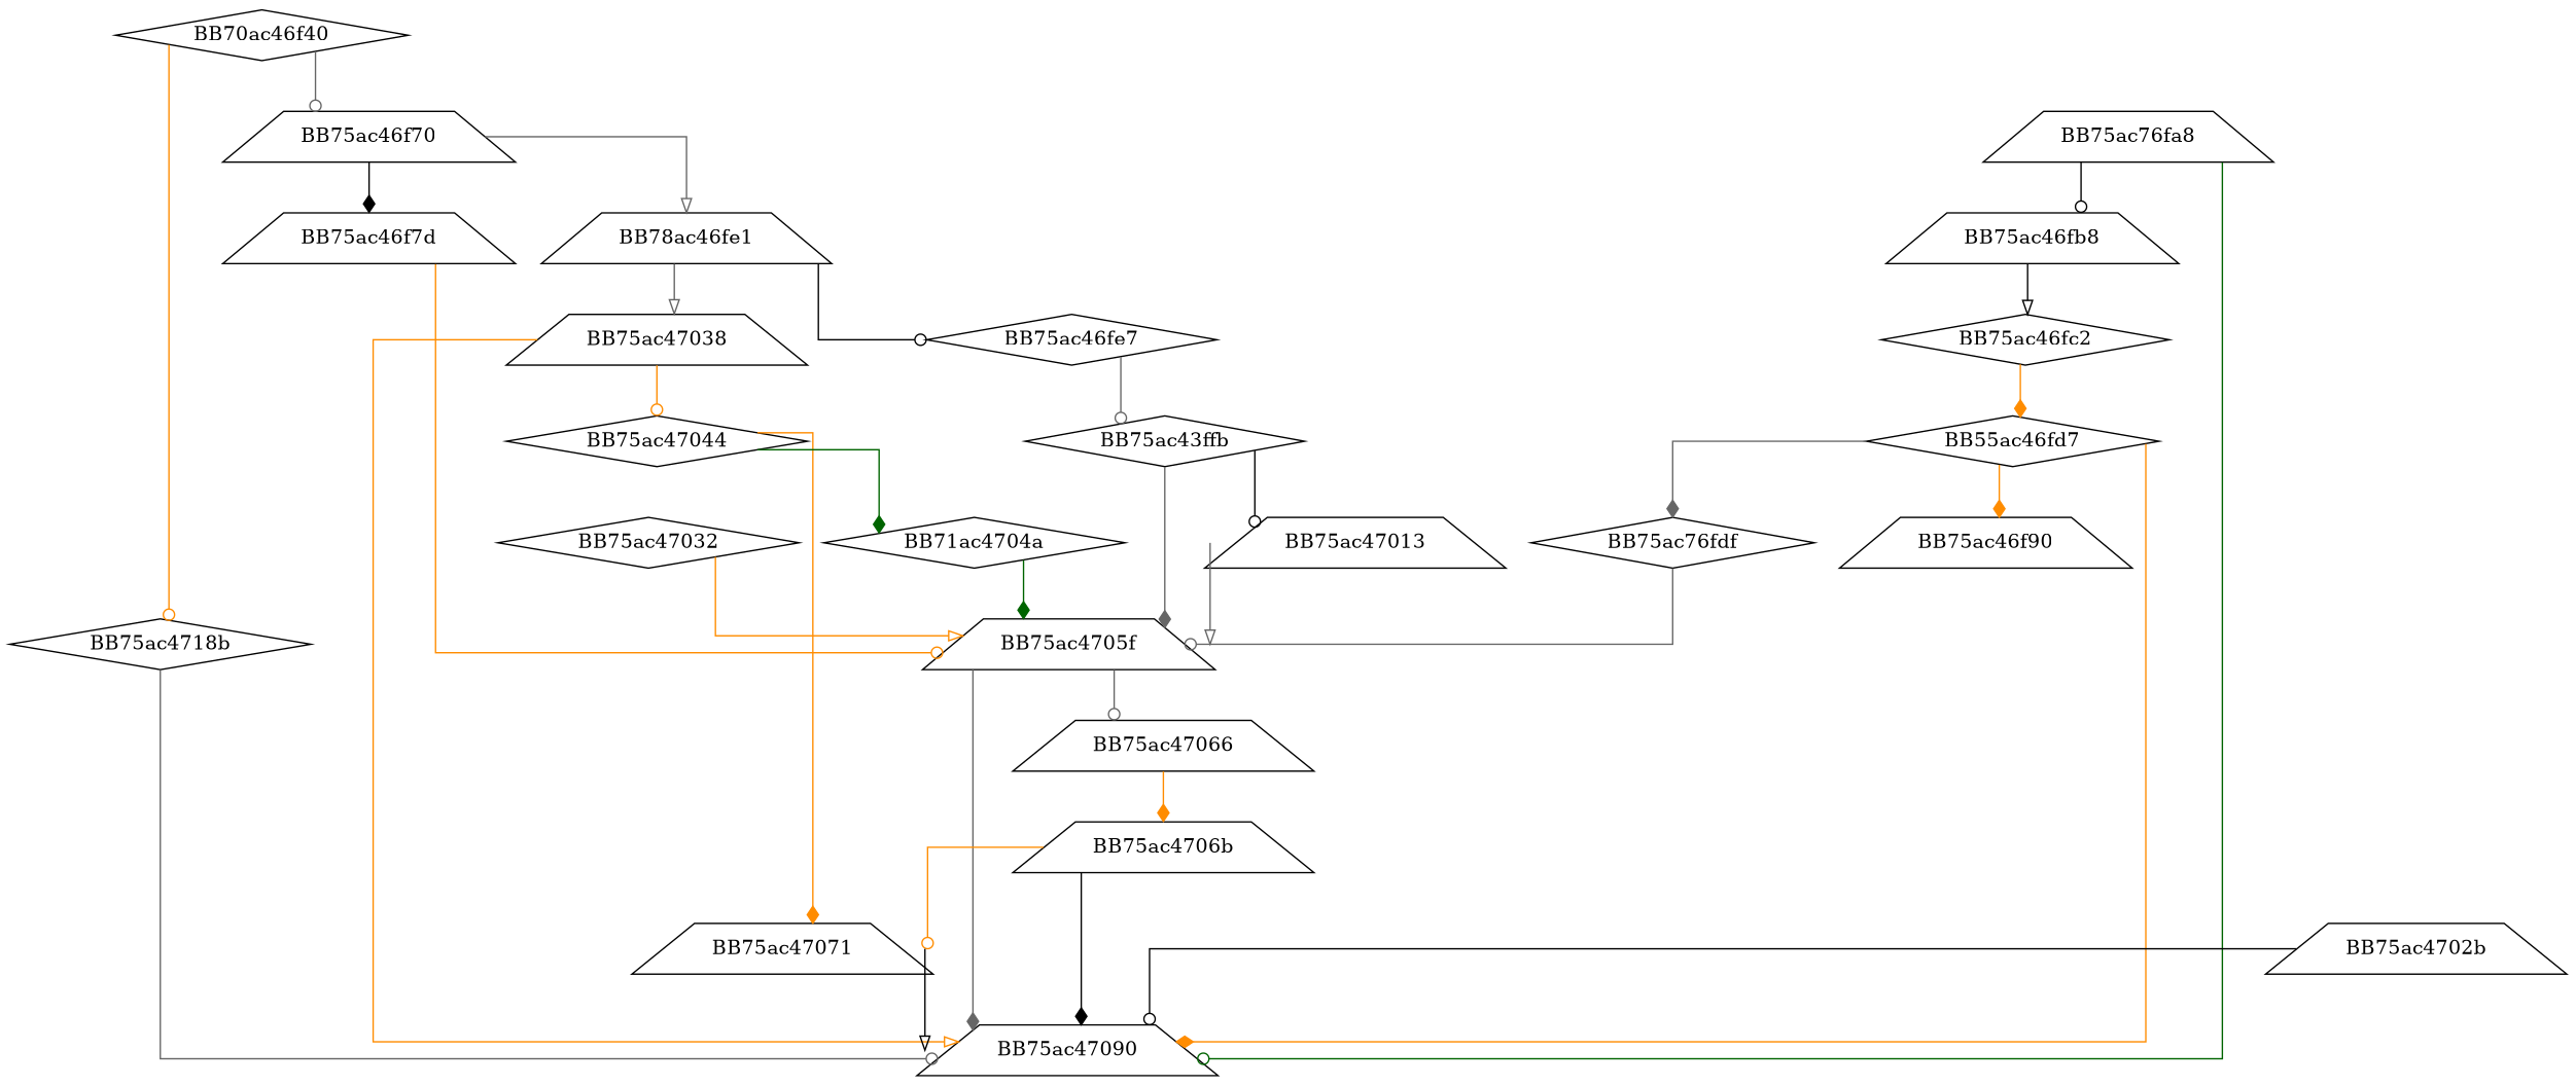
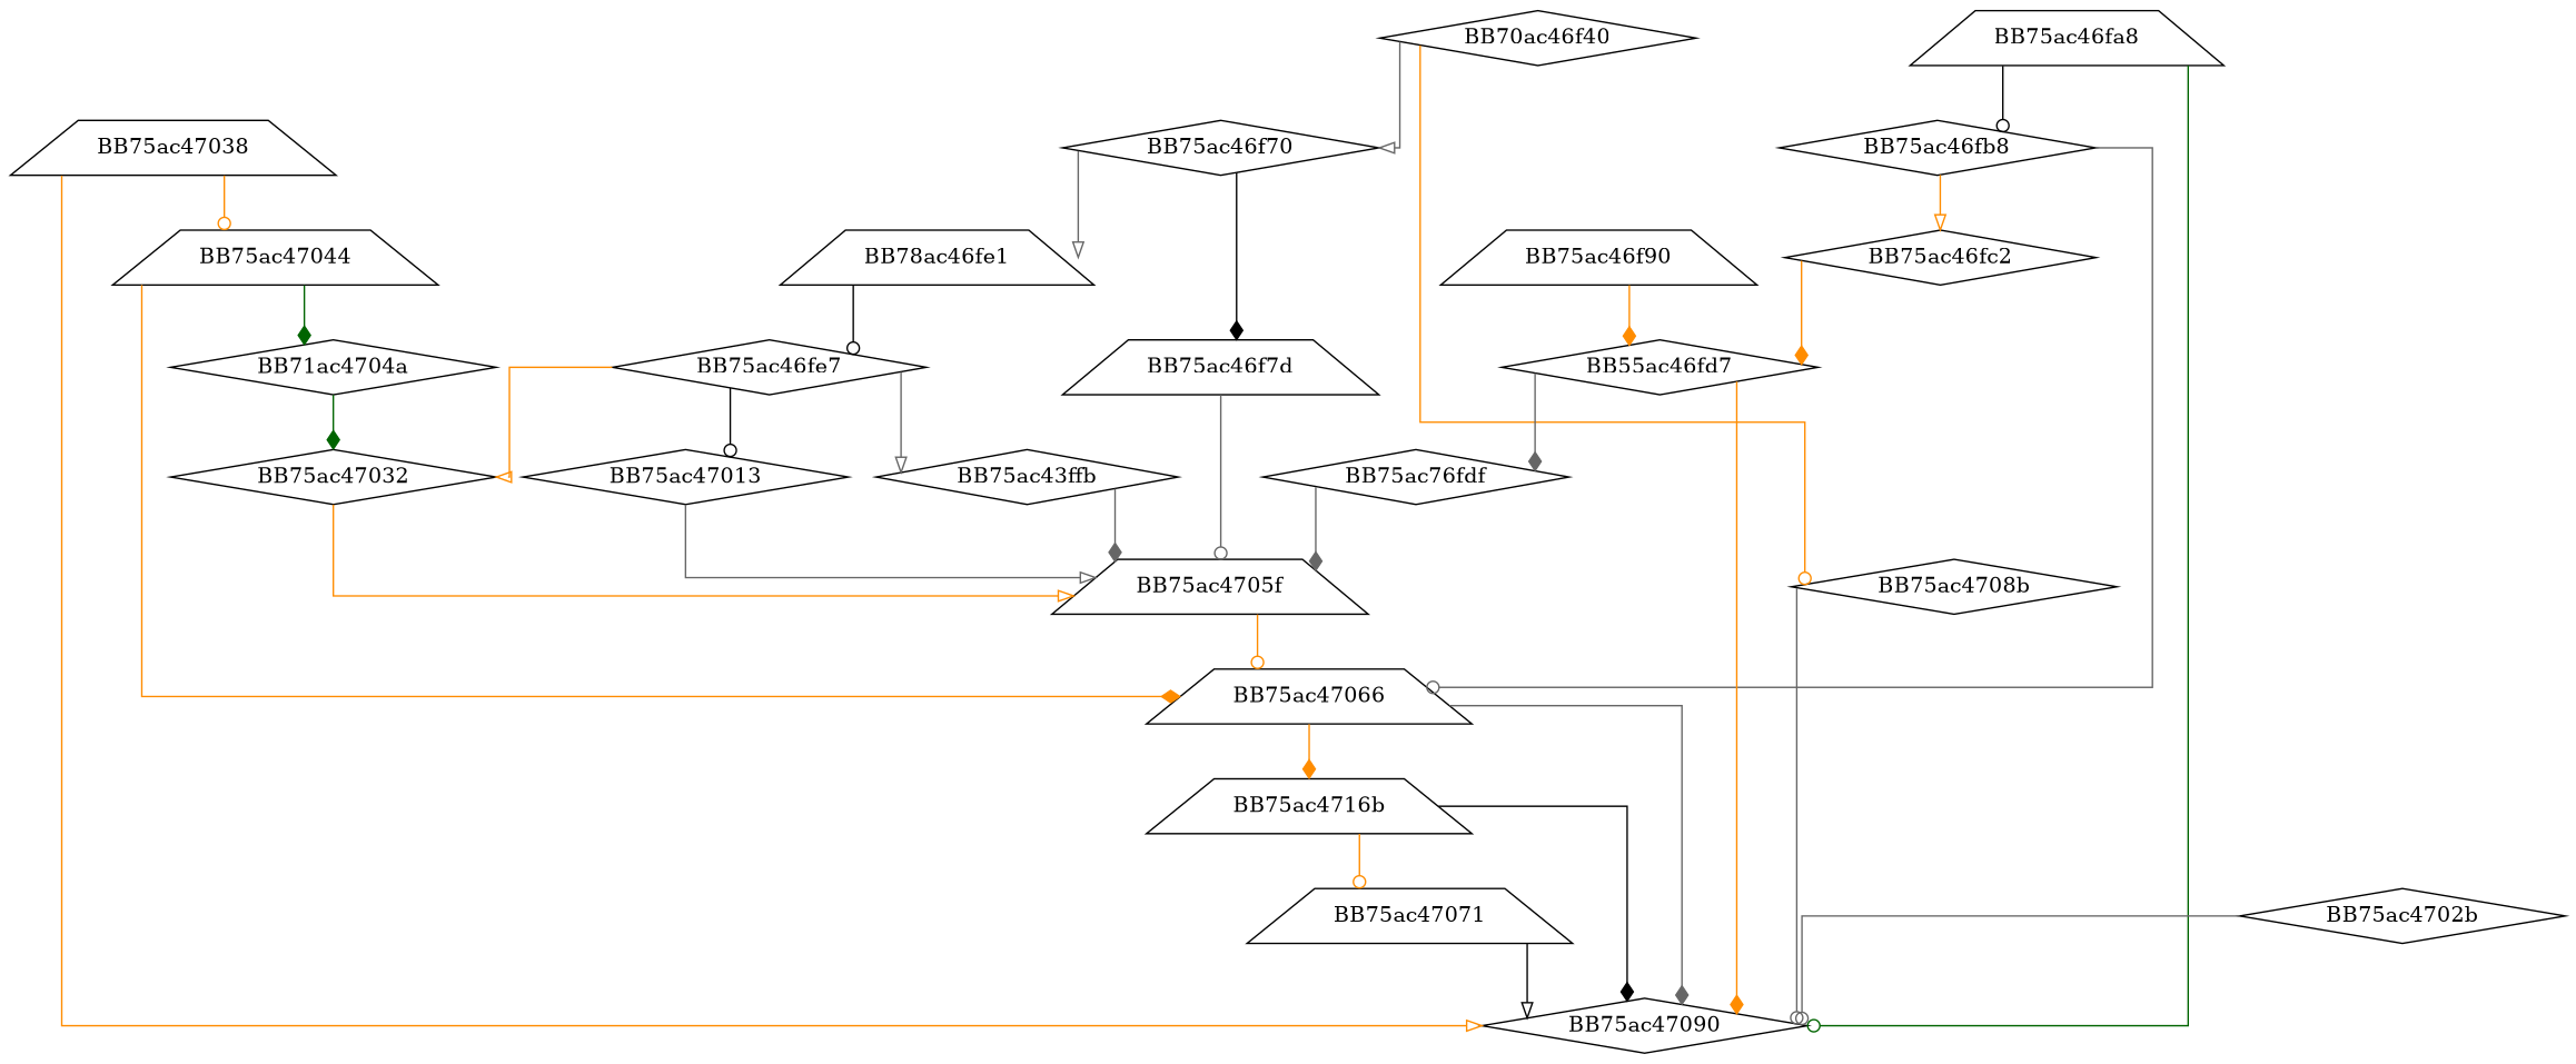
  digraph {
    splines=ortho
    node [shape=diamond]
    edge [arrowhead=odot color=darkorange]
    n1 [label=BB70ac46f40]
-   BB75ac4708b [label=BB75ac4718b]
-   BB75ac46f70 [shape=trapezium]
-   BB75ac47090 [shape=trapezium]
+   BB75ac4708b
+   BB75ac46f70
+   BB75ac47090
    n5 [label=BB78ac46fe1 shape=trapezium]
    BB75ac46f7d [shape=trapezium]
    BB75ac47038 [shape=trapezium]
    BB75ac46fe7
    BB75ac4705f [shape=trapezium]
-   BB75ac47044
+   BB75ac47044 [shape=trapezium]
    BB75ac47032
    n12 [label=BB75ac43ffb]
    BB75ac47066 [shape=trapezium]
-   BB75ac4706b [shape=trapezium]
-   BB75ac46fa8 [shape=trapezium label=BB75ac76fa8]
-   BB75ac46fb8 [shape=trapezium]
+   BB75ac4706b [shape=trapezium label=BB75ac4716b]
+   BB75ac46fa8 [shape=trapezium]
+   BB75ac46fb8
    BB75ac46f90 [shape=trapezium]
    n18 [label=BB55ac46fd7]
    BB75ac46fc2
    n20 [label=BB75ac76fdf]
    BB75ac47071 [shape=trapezium]
    n22 [label=BB71ac4704a]
-   BB75ac47013 [shape=trapezium]
-   BB75ac4702b [shape=trapezium]
+   BB75ac47013
+   BB75ac4702b
    n1 -> BB75ac4708b
-   n1 -> BB75ac46f70 [color=gray40]
+   n1 -> BB75ac46f70 [arrowhead=onormal color=gray40]
    BB75ac4708b -> BB75ac47090 [color=gray40]
    BB75ac46f70 -> n5 [arrowhead=onormal color=gray40]
    BB75ac46f70 -> BB75ac46f7d [arrowhead=diamond color=black]
-   n5 -> BB75ac47038 [arrowhead=onormal color=gray40]
    n5 -> BB75ac46fe7 [color=black]
-   BB75ac46f7d -> BB75ac4705f
+   BB75ac46f7d -> BB75ac4705f [color=gray40]
    BB75ac47038 -> BB75ac47090 [arrowhead=onormal]
    BB75ac47038 -> BB75ac47044
-   BB75ac46fe7 -> n12 [color=gray40]
-   BB75ac4705f -> BB75ac47066 [color=gray40]
-   BB75ac47044 -> BB75ac47071 [arrowhead=diamond]
+   BB75ac46fe7 -> BB75ac47032 [arrowhead=onormal]
+   BB75ac46fe7 -> n12 [arrowhead=onormal color=gray40]
+   BB75ac4705f -> BB75ac47066
+   BB75ac47044 -> BB75ac47066 [arrowhead=diamond]
    BB75ac47044 -> n22 [arrowhead=diamond color=darkgreen]
    BB75ac47032 -> BB75ac4705f [arrowhead=onormal]
    n12 -> BB75ac4705f [arrowhead=diamond color=gray40]
-   n12 -> BB75ac47013 [color=black]
-   BB75ac4705f -> BB75ac47090 [arrowhead=diamond color=gray40]
+   BB75ac46fe7 -> BB75ac47013 [color=black]
+   BB75ac47066 -> BB75ac47090 [arrowhead=diamond color=gray40]
    BB75ac47066 -> BB75ac4706b [arrowhead=diamond]
    BB75ac4706b -> BB75ac47090 [arrowhead=diamond color=black]
    BB75ac4706b -> BB75ac47071
    BB75ac46fa8 -> BB75ac47090 [color=darkgreen]
    BB75ac46fa8 -> BB75ac46fb8 [color=black]
-   BB75ac46fb8 -> BB75ac46fc2 [arrowhead=onormal color=black]
-   n18 -> BB75ac46f90 [arrowhead=diamond]
+   BB75ac46fb8 -> BB75ac47066 [color=gray40]
+   BB75ac46fb8 -> BB75ac46fc2 [arrowhead=onormal]
+   BB75ac46f90 -> n18 [arrowhead=diamond]
    n18 -> BB75ac47090 [arrowhead=diamond]
    n18 -> n20 [arrowhead=diamond color=gray40]
    BB75ac46fc2 -> n18 [arrowhead=diamond]
-   n20 -> BB75ac4705f [color=gray40]
+   n20 -> BB75ac4705f [arrowhead=diamond color=gray40]
    BB75ac47071 -> BB75ac47090 [arrowhead=onormal color=black]
-   n22 -> BB75ac4705f [arrowhead=diamond color=darkgreen]
+   n22 -> BB75ac47032 [arrowhead=diamond color=darkgreen]
    BB75ac47013 -> BB75ac4705f [arrowhead=onormal color=gray40]
-   BB75ac4702b -> BB75ac47090 [color=black]
+   BB75ac4702b -> BB75ac47090 [color=gray40]
  }
